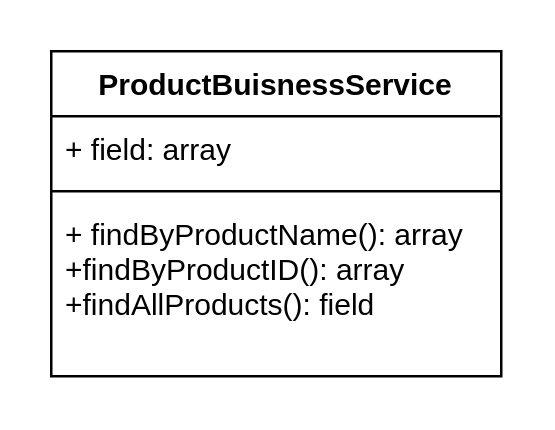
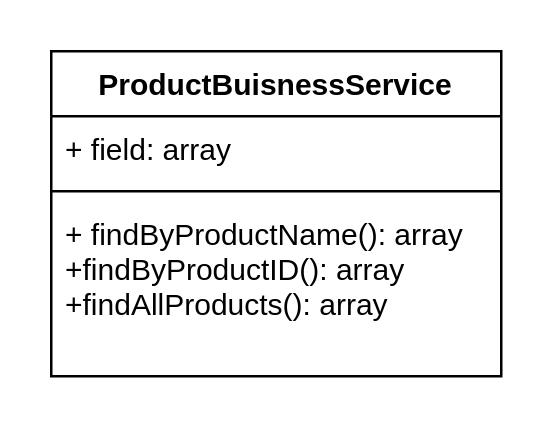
  <mxCell id="0" />
  <mxCell id="1" parent="0" />
  <mxCell id="2" value="ProductBuisnessService" style="swimlane;fontStyle=1;align=center;verticalAlign=top;childLayout=stackLayout;horizontal=1;startSize=26;horizontalStack=0;resizeParent=1;resizeParentMax=0;resizeLast=0;collapsible=1;marginBottom=0;" vertex="1" parent="1"><mxGeometry x="20" y="20" width="180" height="130" as="geometry" /></mxCell>
  <mxCell id="3" value="+ field: array" style="text;strokeColor=none;fillColor=none;align=left;verticalAlign=top;spacingLeft=4;spacingRight=4;overflow=hidden;rotatable=0;points=[[0,0.5],[1,0.5]];portConstraint=eastwest;" vertex="1" parent="2"><mxGeometry y="26" width="180" height="26" as="geometry" /></mxCell>
  <mxCell id="4" value="" style="line;strokeWidth=1;fillColor=none;align=left;verticalAlign=middle;spacingTop=-1;spacingLeft=3;spacingRight=3;rotatable=0;labelPosition=right;points=[];portConstraint=eastwest;" vertex="1" parent="2"><mxGeometry y="52" width="180" height="8" as="geometry" /></mxCell>
- <mxCell id="5" value="+ findByProductName(): array&#10;+findByProductID(): array&#10;+findAllProducts(): field" style="text;strokeColor=none;fillColor=none;align=left;verticalAlign=top;spacingLeft=4;spacingRight=4;overflow=hidden;rotatable=0;points=[[0,0.5],[1,0.5]];portConstraint=eastwest;" vertex="1" parent="2"><mxGeometry y="60" width="180" height="70" as="geometry" /></mxCell>
+ <mxCell id="5" value="+ findByProductName(): array&#10;+findByProductID(): array&#10;+findAllProducts(): array" style="text;strokeColor=none;fillColor=none;align=left;verticalAlign=top;spacingLeft=4;spacingRight=4;overflow=hidden;rotatable=0;points=[[0,0.5],[1,0.5]];portConstraint=eastwest;" vertex="1" parent="2"><mxGeometry y="60" width="180" height="70" as="geometry" /></mxCell>
